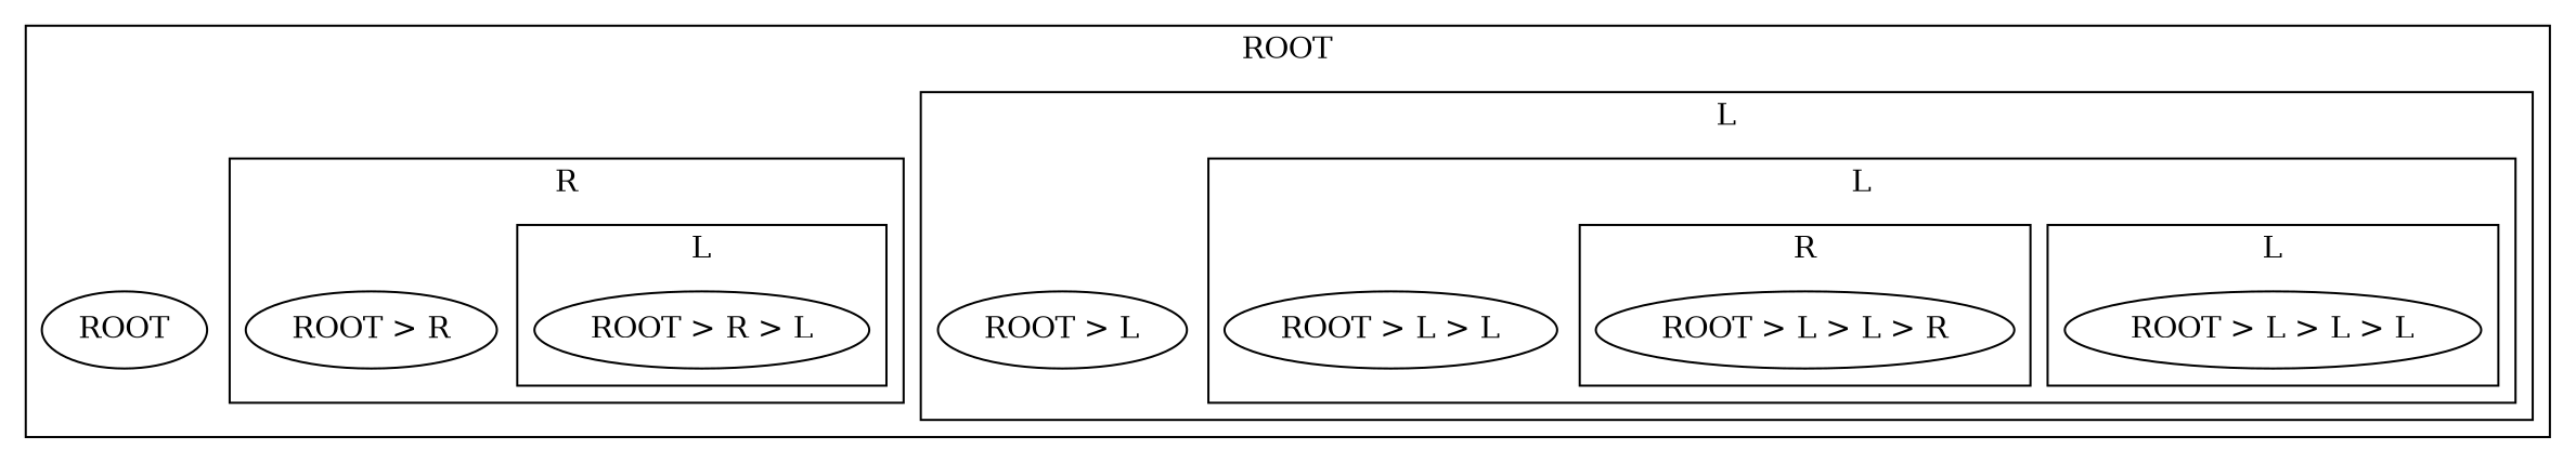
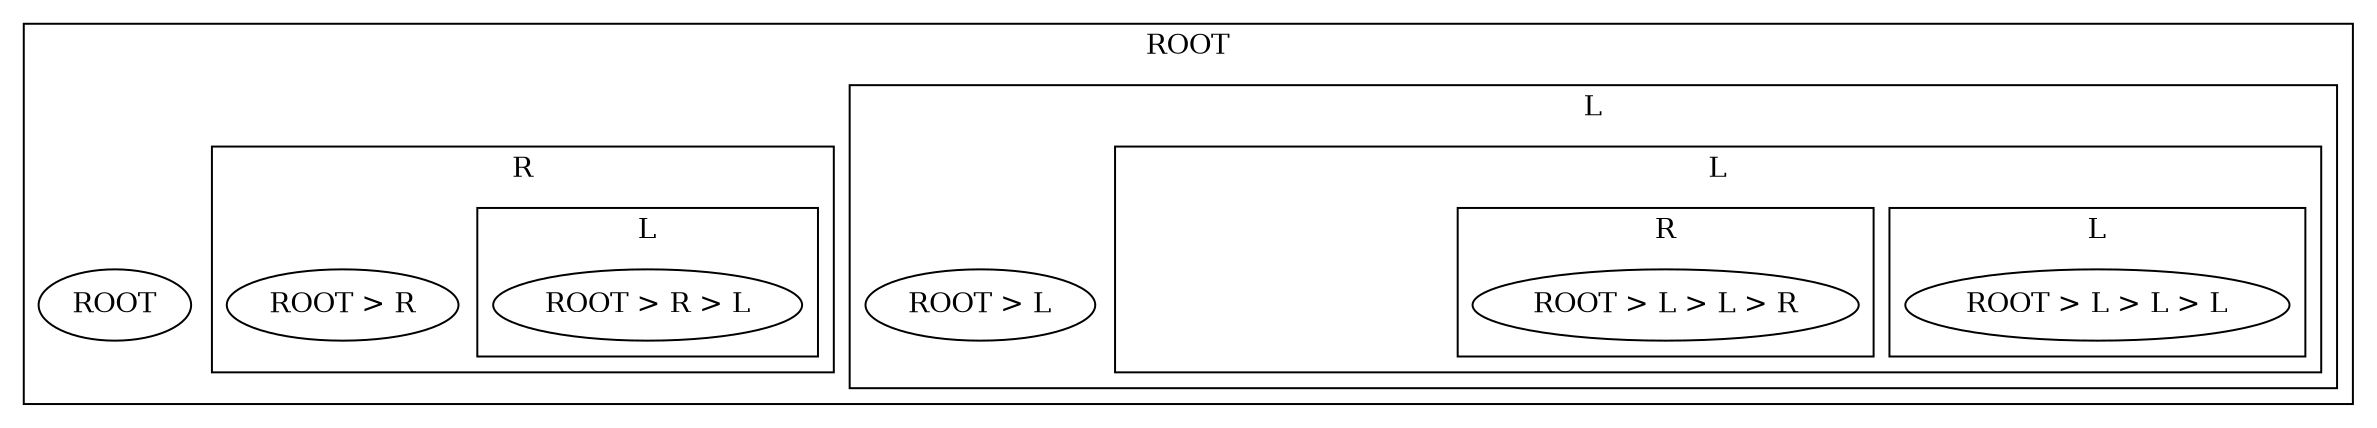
  strict graph {
    n1 [label="ROOT > L > L > L"]
    n2 [label="ROOT > L > L > R"]
-   n3 [label="ROOT > L > L"]
    n4 [label="ROOT > L"]
    n5 [label="ROOT > R > L"]
    n6 [label="ROOT > R"]
    n7 [label=ROOT]
    subgraph cluster_1 {
      label=ROOT
      n7
      subgraph cluster_2 {
        label=L
        n4
        subgraph cluster_3 {
          label=L
-         n3
          subgraph cluster_4 {
            label=L
            n1
          }
          subgraph cluster_5 {
            label=R
            n2
          }
        }
      }
      subgraph cluster_6 {
        label=R
        n6
        subgraph cluster_7 {
          label=L
          n5
        }
      }
    }
  }
